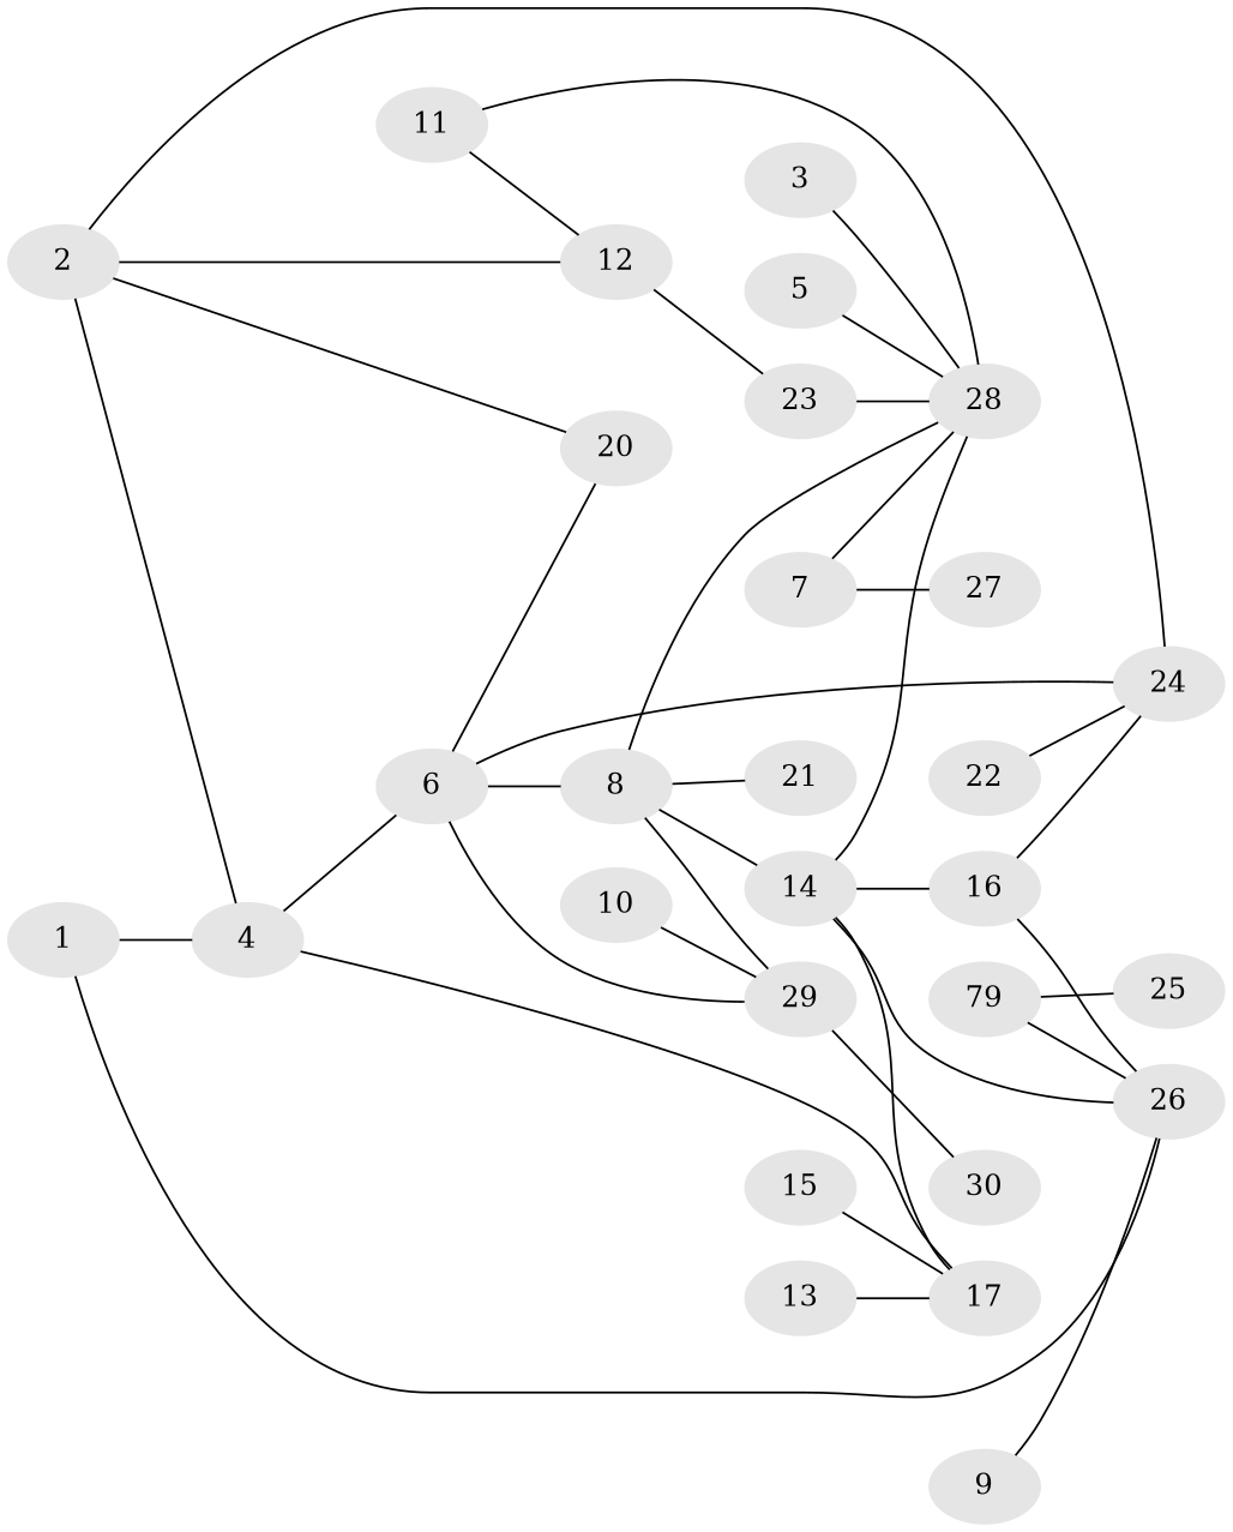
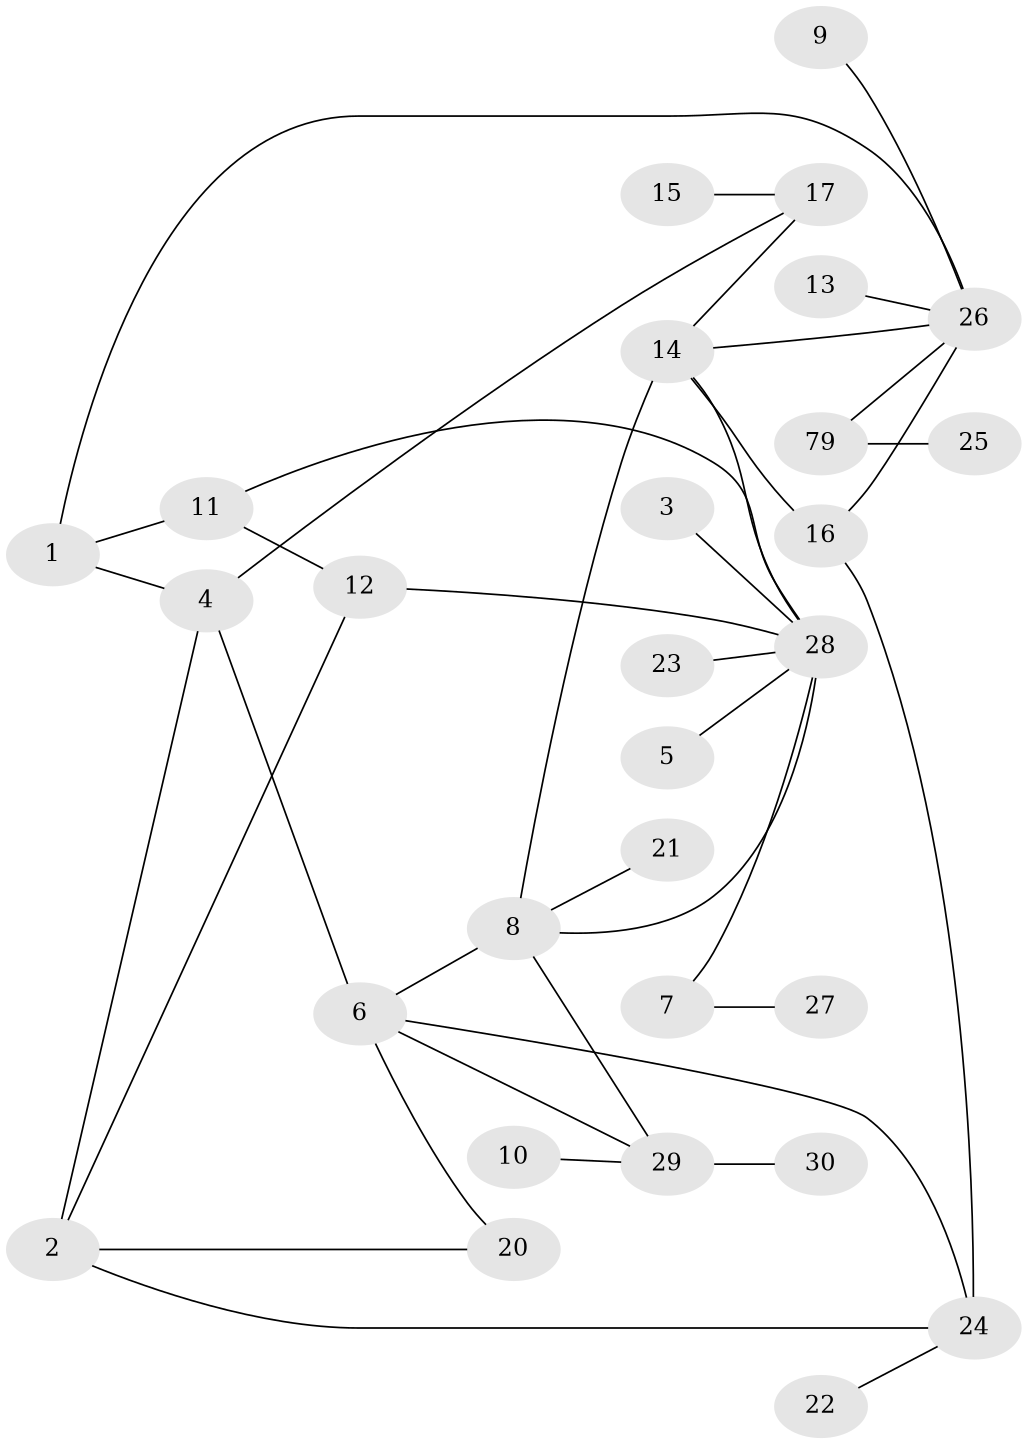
  graph {
    rankdir=LR
    node [color=gray90 style=filled]
    edge [weight=1.0]
    1
    4
    11
    26
    6
    17
    12
    28
    2
    20
    24
    3
    8
    29
    5
    14
    21
    30
    7
    27
    16
    9
    10
    13
    15
    n26 [label=79]
    25
    22
    23
    1 -- 4 [weight=2.0]
+   1 -- 11
    1 -- 26
    4 -- 6
    4 -- 17
    11 -- 12
    11 -- 28
    6 -- 20
    6 -- 24
    6 -- 8
    6 -- 29
-   12 -- 23
+   12 -- 28
    2 -- 4
    2 -- 12
    2 -- 20
    2 -- 24 [weight=2.0]
    3 -- 28
    8 -- 28
    8 -- 29
    8 -- 14
    8 -- 21
    29 -- 30
    5 -- 28
    14 -- 26
    14 -- 17
    14 -- 28
    14 -- 16
    7 -- 28
    7 -- 27
    16 -- 26
    16 -- 24
    9 -- 26
    10 -- 29
-   13 -- 17
+   13 -- 26
    15 -- 17
    n26 -- 26
    n26 -- 25
    22 -- 24
    23 -- 28
  }
